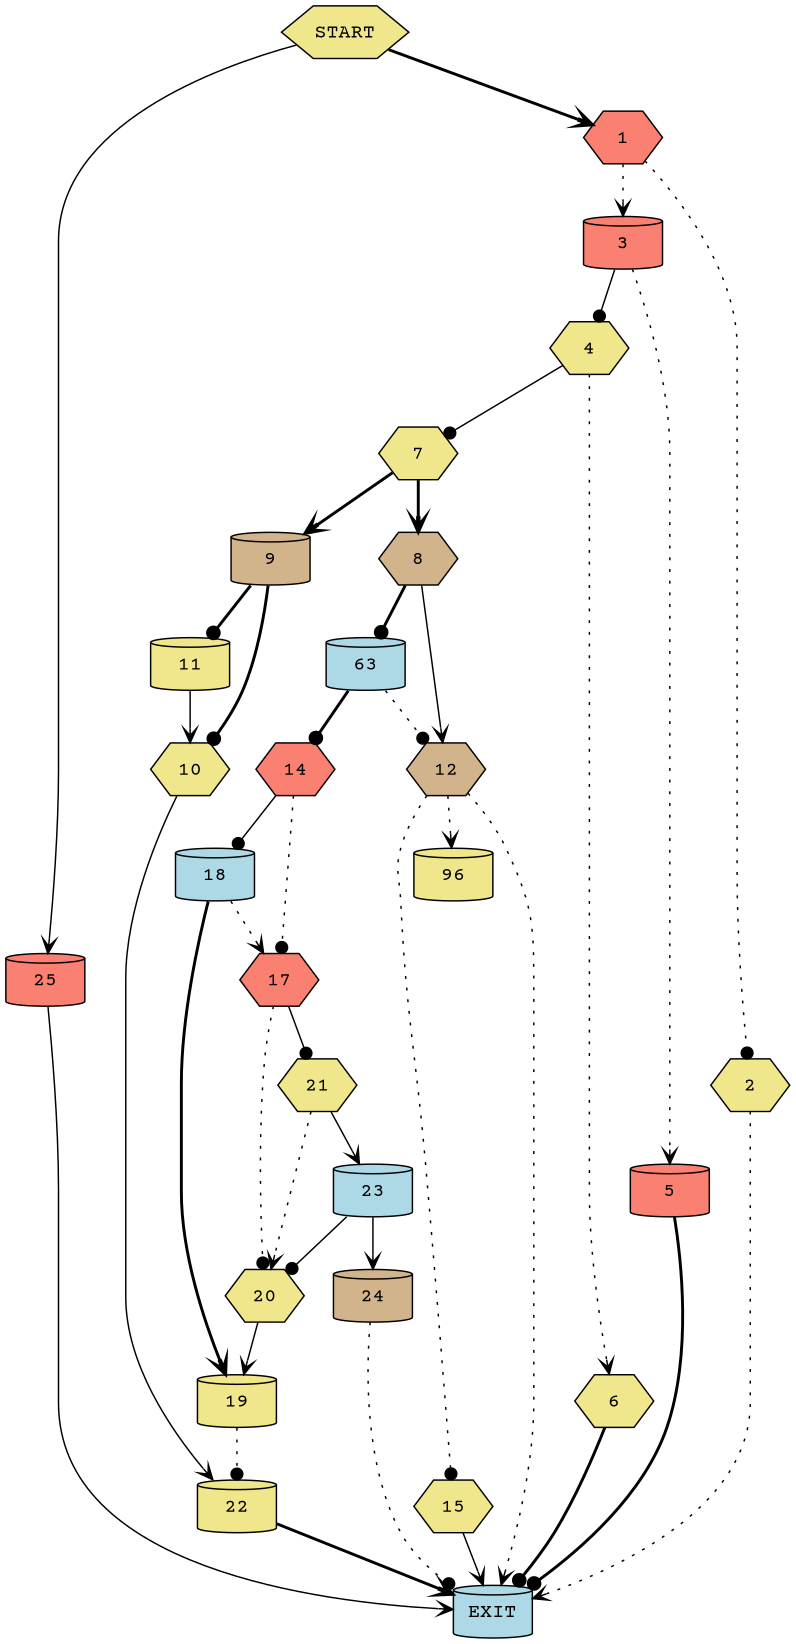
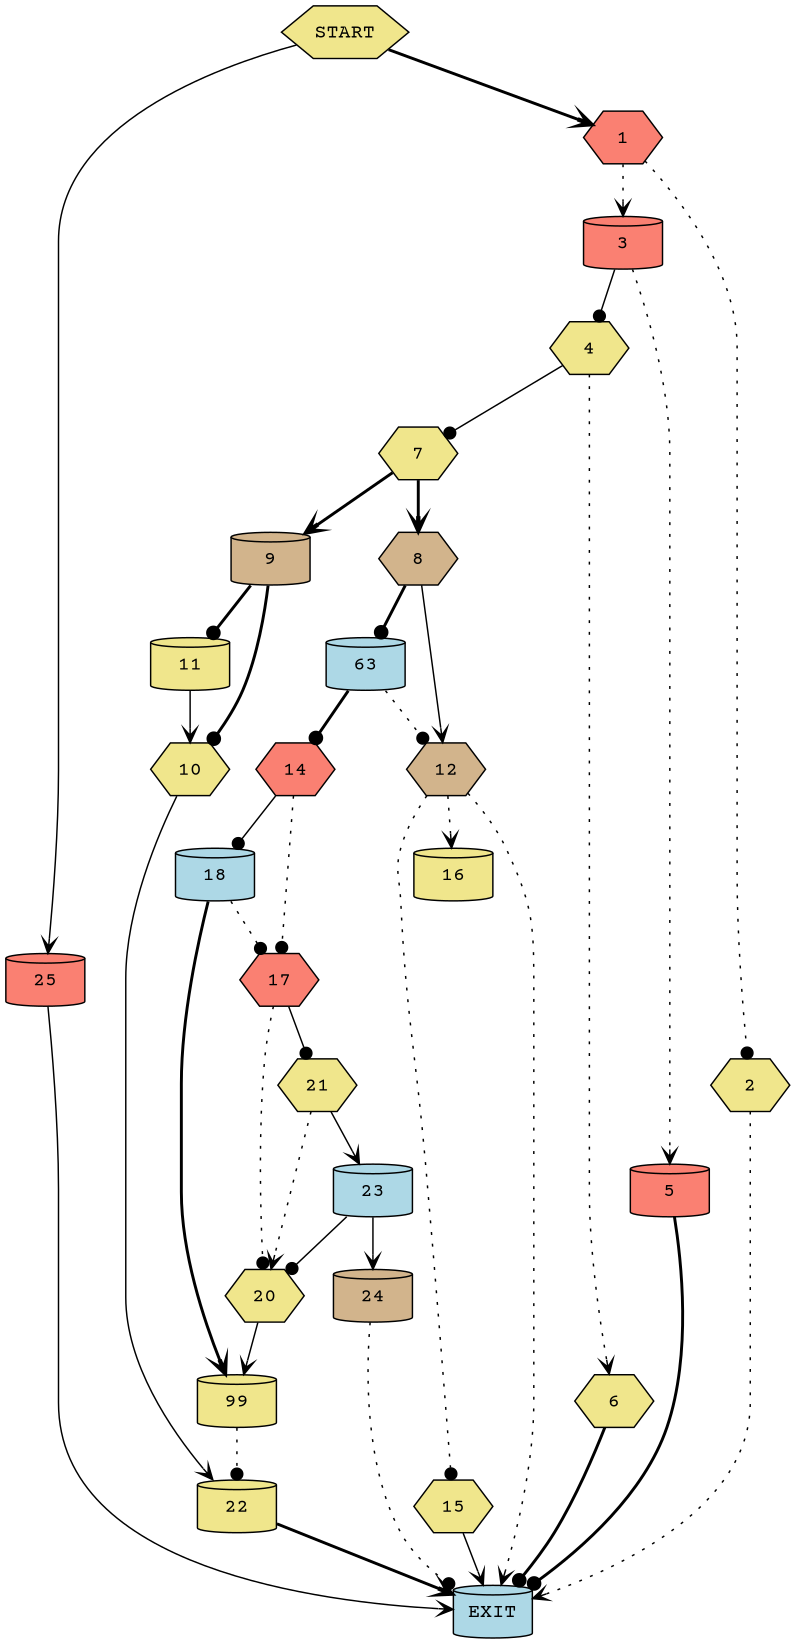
  digraph {
    fontname="Courier Prime"
    node [fillcolor=khaki fontname="Courier Prime" shape=hexagon style=filled]
    edge [arrowhead=vee fontname="Courier Prime" style=dotted]
    n1 [label=START]
    1 [fillcolor=salmon]
    25 [fillcolor=salmon shape=cylinder]
    2
    3 [fillcolor=salmon shape=cylinder]
    n6 [fillcolor=lightblue label=EXIT shape=cylinder]
    4
    5 [fillcolor=salmon shape=cylinder]
    6
    7
    8 [fillcolor=tan]
    9 [fillcolor=tan shape=cylinder]
    12 [fillcolor=tan]
    n14 [fillcolor=lightblue label=63 shape=cylinder]
    10
    11 [shape=cylinder]
    15
-   16 [shape=cylinder label=96]
+   16 [shape=cylinder]
    14 [fillcolor=salmon]
    22 [shape=cylinder]
    17 [fillcolor=salmon]
    18 [fillcolor=lightblue shape=cylinder]
    20
    21
-   19 [shape=cylinder]
+   19 [shape=cylinder label=99]
    23 [fillcolor=lightblue shape=cylinder]
    24 [fillcolor=tan shape=cylinder]
    n1 -> 1 [style=bold]
    n1 -> 25 [style=solid]
    1 -> 2 [arrowhead=dot]
    1 -> 3
    25 -> n6 [style=solid]
    2 -> n6
    3 -> 4 [arrowhead=dot style=solid]
    3 -> 5
    4 -> 6
    4 -> 7 [arrowhead=dot style=solid]
    5 -> n6 [arrowhead=dot style=bold]
    6 -> n6 [arrowhead=dot style=bold]
    7 -> 8 [style=bold]
    7 -> 9 [style=bold]
    8 -> 12 [style=solid]
    8 -> n14 [arrowhead=dot style=bold]
    9 -> 10 [arrowhead=dot style=bold]
    9 -> 11 [arrowhead=dot style=bold]
    12 -> n6
    12 -> 15 [arrowhead=dot]
    12 -> 16
    n14 -> 12 [arrowhead=dot]
    n14 -> 14 [arrowhead=dot style=bold]
    10 -> 22 [style=solid]
    11 -> 10 [style=solid]
    15 -> n6 [style=solid]
    14 -> 17 [arrowhead=dot]
    14 -> 18 [arrowhead=dot style=solid]
    22 -> n6 [style=bold]
    17 -> 20 [arrowhead=dot]
    17 -> 21 [arrowhead=dot style=solid]
-   18 -> 17
+   18 -> 17 [arrowhead=dot]
    18 -> 19 [style=bold]
    20 -> 19 [style=solid]
    21 -> 20
    21 -> 23 [style=solid]
    19 -> 22 [arrowhead=dot]
    23 -> 20 [arrowhead=dot style=solid]
    23 -> 24 [style=solid]
    24 -> n6 [arrowhead=dot]
  }
